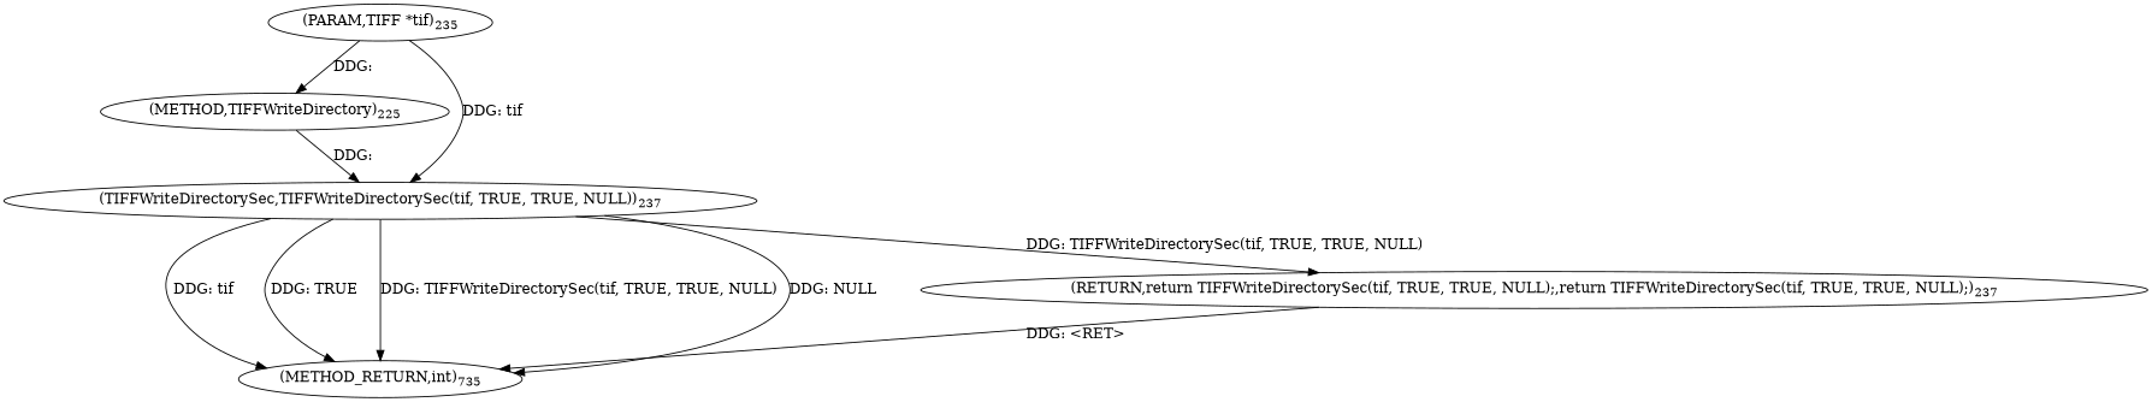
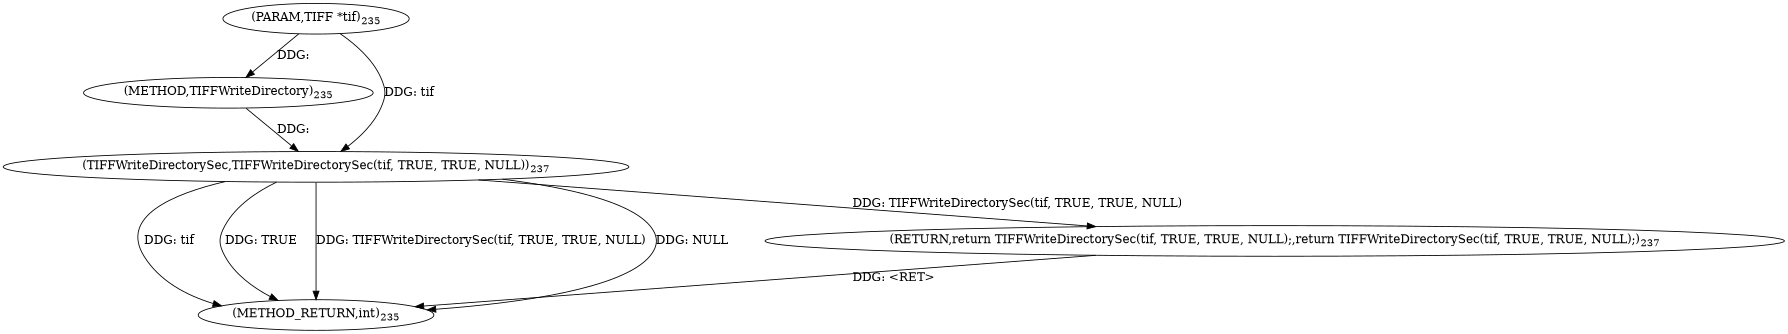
  digraph {
-   n1 [label=<(METHOD,TIFFWriteDirectory)<SUB>225</SUB>>]
+   n1 [label=<(METHOD,TIFFWriteDirectory)<SUB>235</SUB>>]
    n2 [label=<(TIFFWriteDirectorySec,TIFFWriteDirectorySec(tif, TRUE, TRUE, NULL))<SUB>237</SUB>>]
    n3 [label=<(PARAM,TIFF *tif)<SUB>235</SUB>>]
-   n4 [label=<(METHOD_RETURN,int)<SUB>735</SUB>>]
+   n4 [label=<(METHOD_RETURN,int)<SUB>235</SUB>>]
    n5 [label=<(RETURN,return TIFFWriteDirectorySec(tif, TRUE, TRUE, NULL);,return TIFFWriteDirectorySec(tif, TRUE, TRUE, NULL);)<SUB>237</SUB>>]
    n1 -> n2 [label="DDG: "]
    n2 -> n4 [label="DDG: tif"]
    n2 -> n4 [label="DDG: TRUE"]
    n2 -> n4 [label="DDG: TIFFWriteDirectorySec(tif, TRUE, TRUE, NULL)"]
    n2 -> n4 [label="DDG: NULL"]
    n2 -> n5 [label="DDG: TIFFWriteDirectorySec(tif, TRUE, TRUE, NULL)"]
    n3 -> n1 [label="DDG: "]
    n3 -> n2 [label="DDG: tif"]
    n5 -> n4 [label="DDG: &lt;RET&gt;"]
  }
